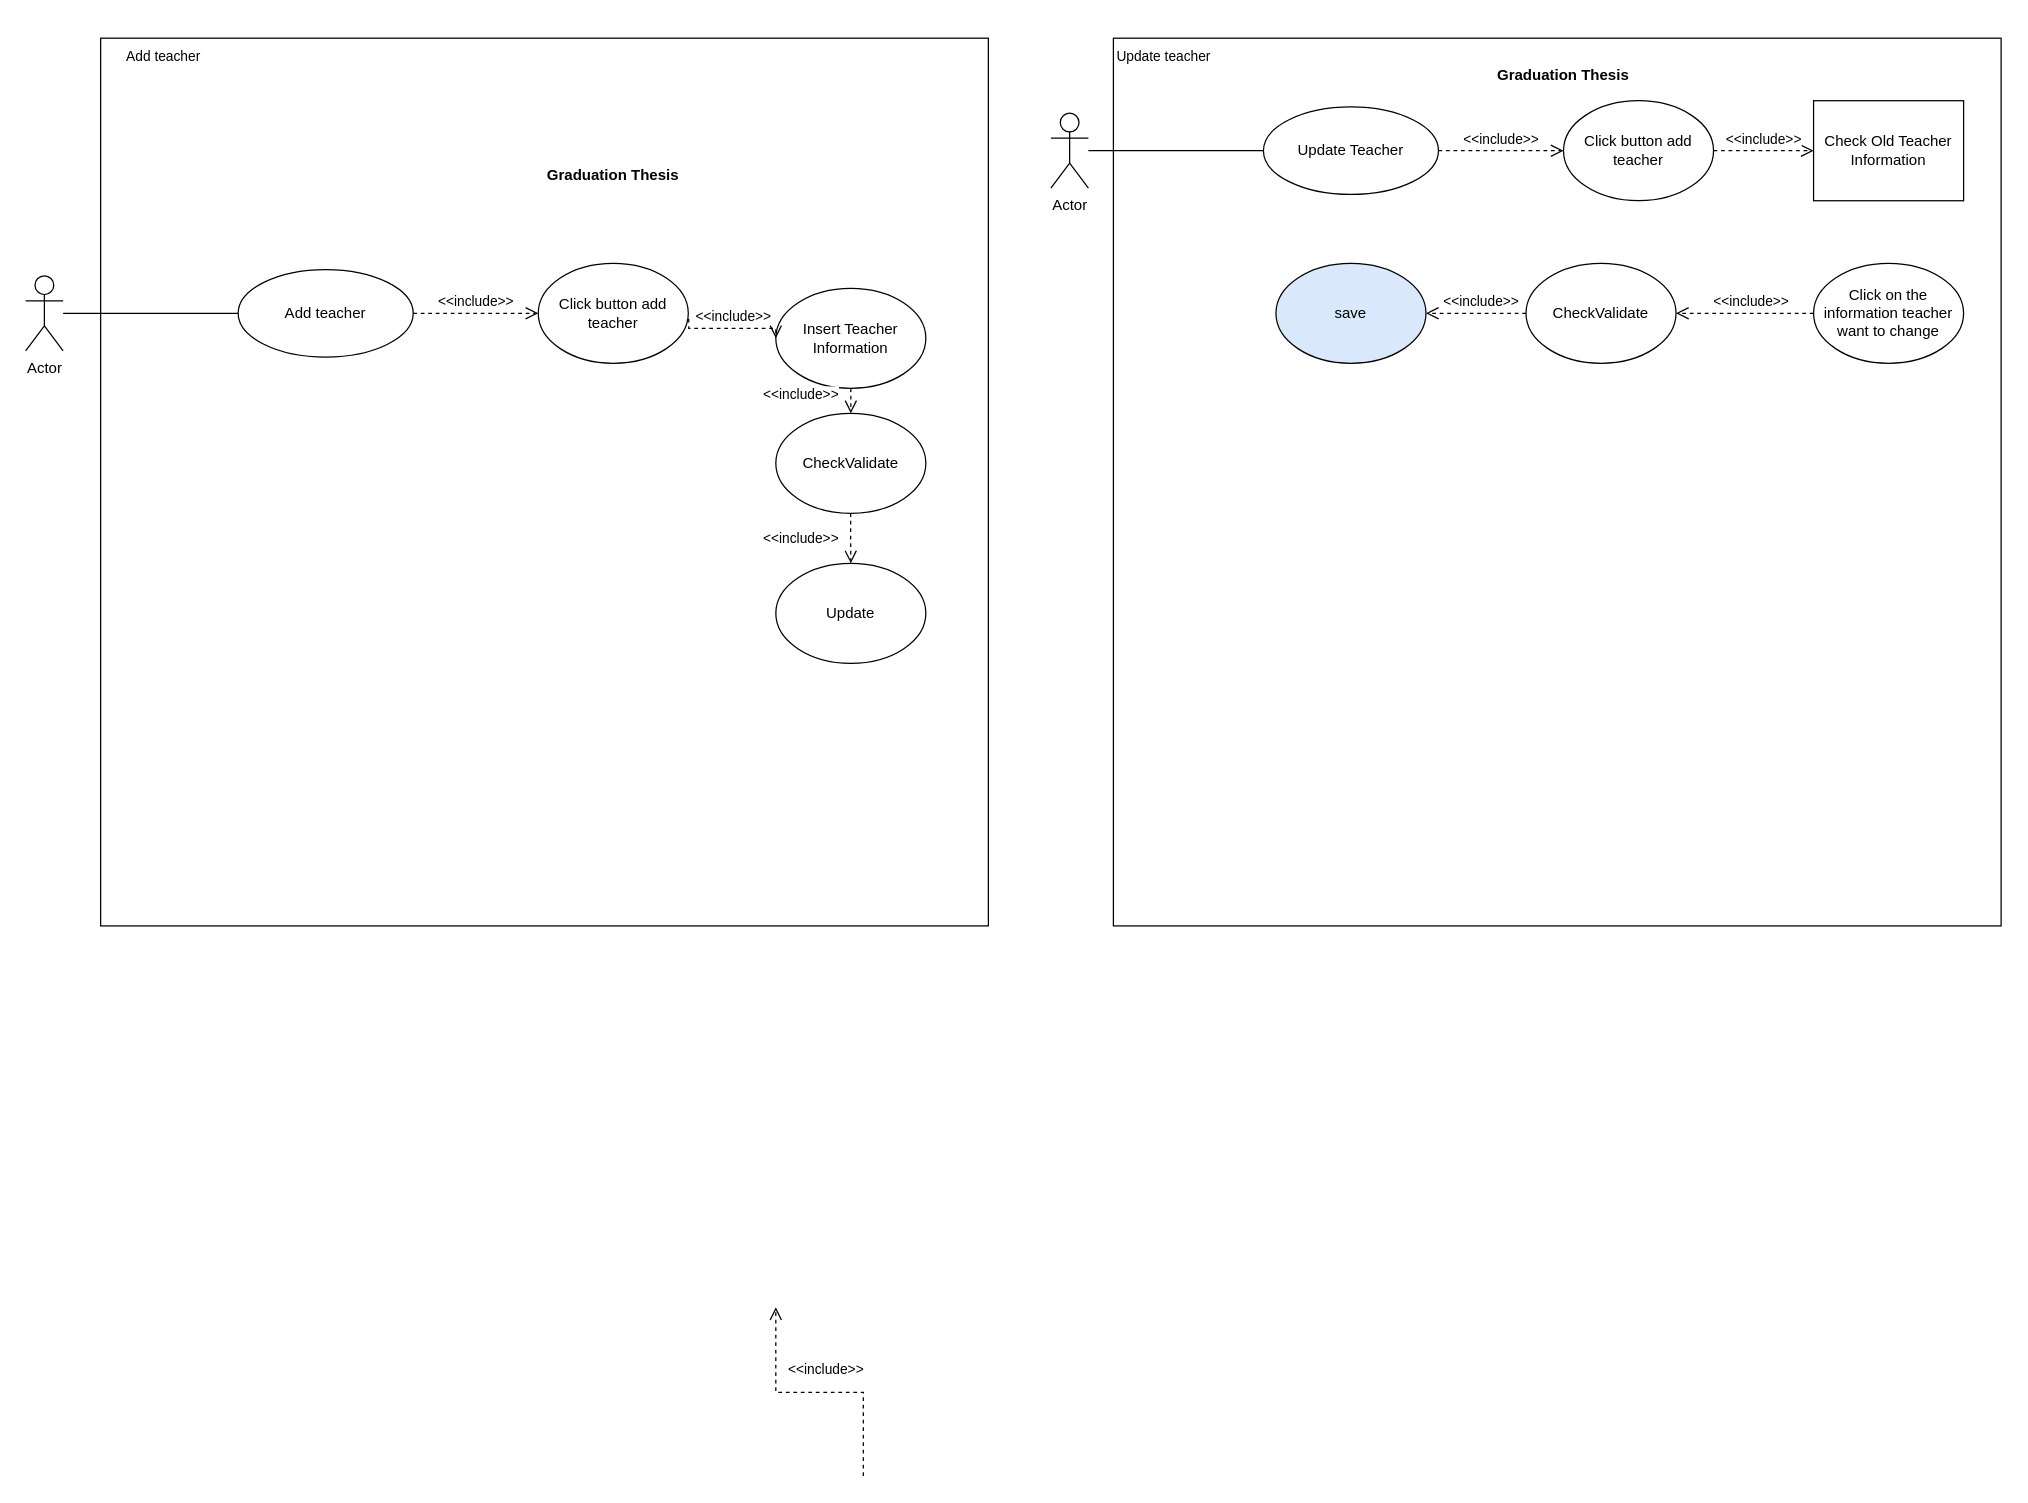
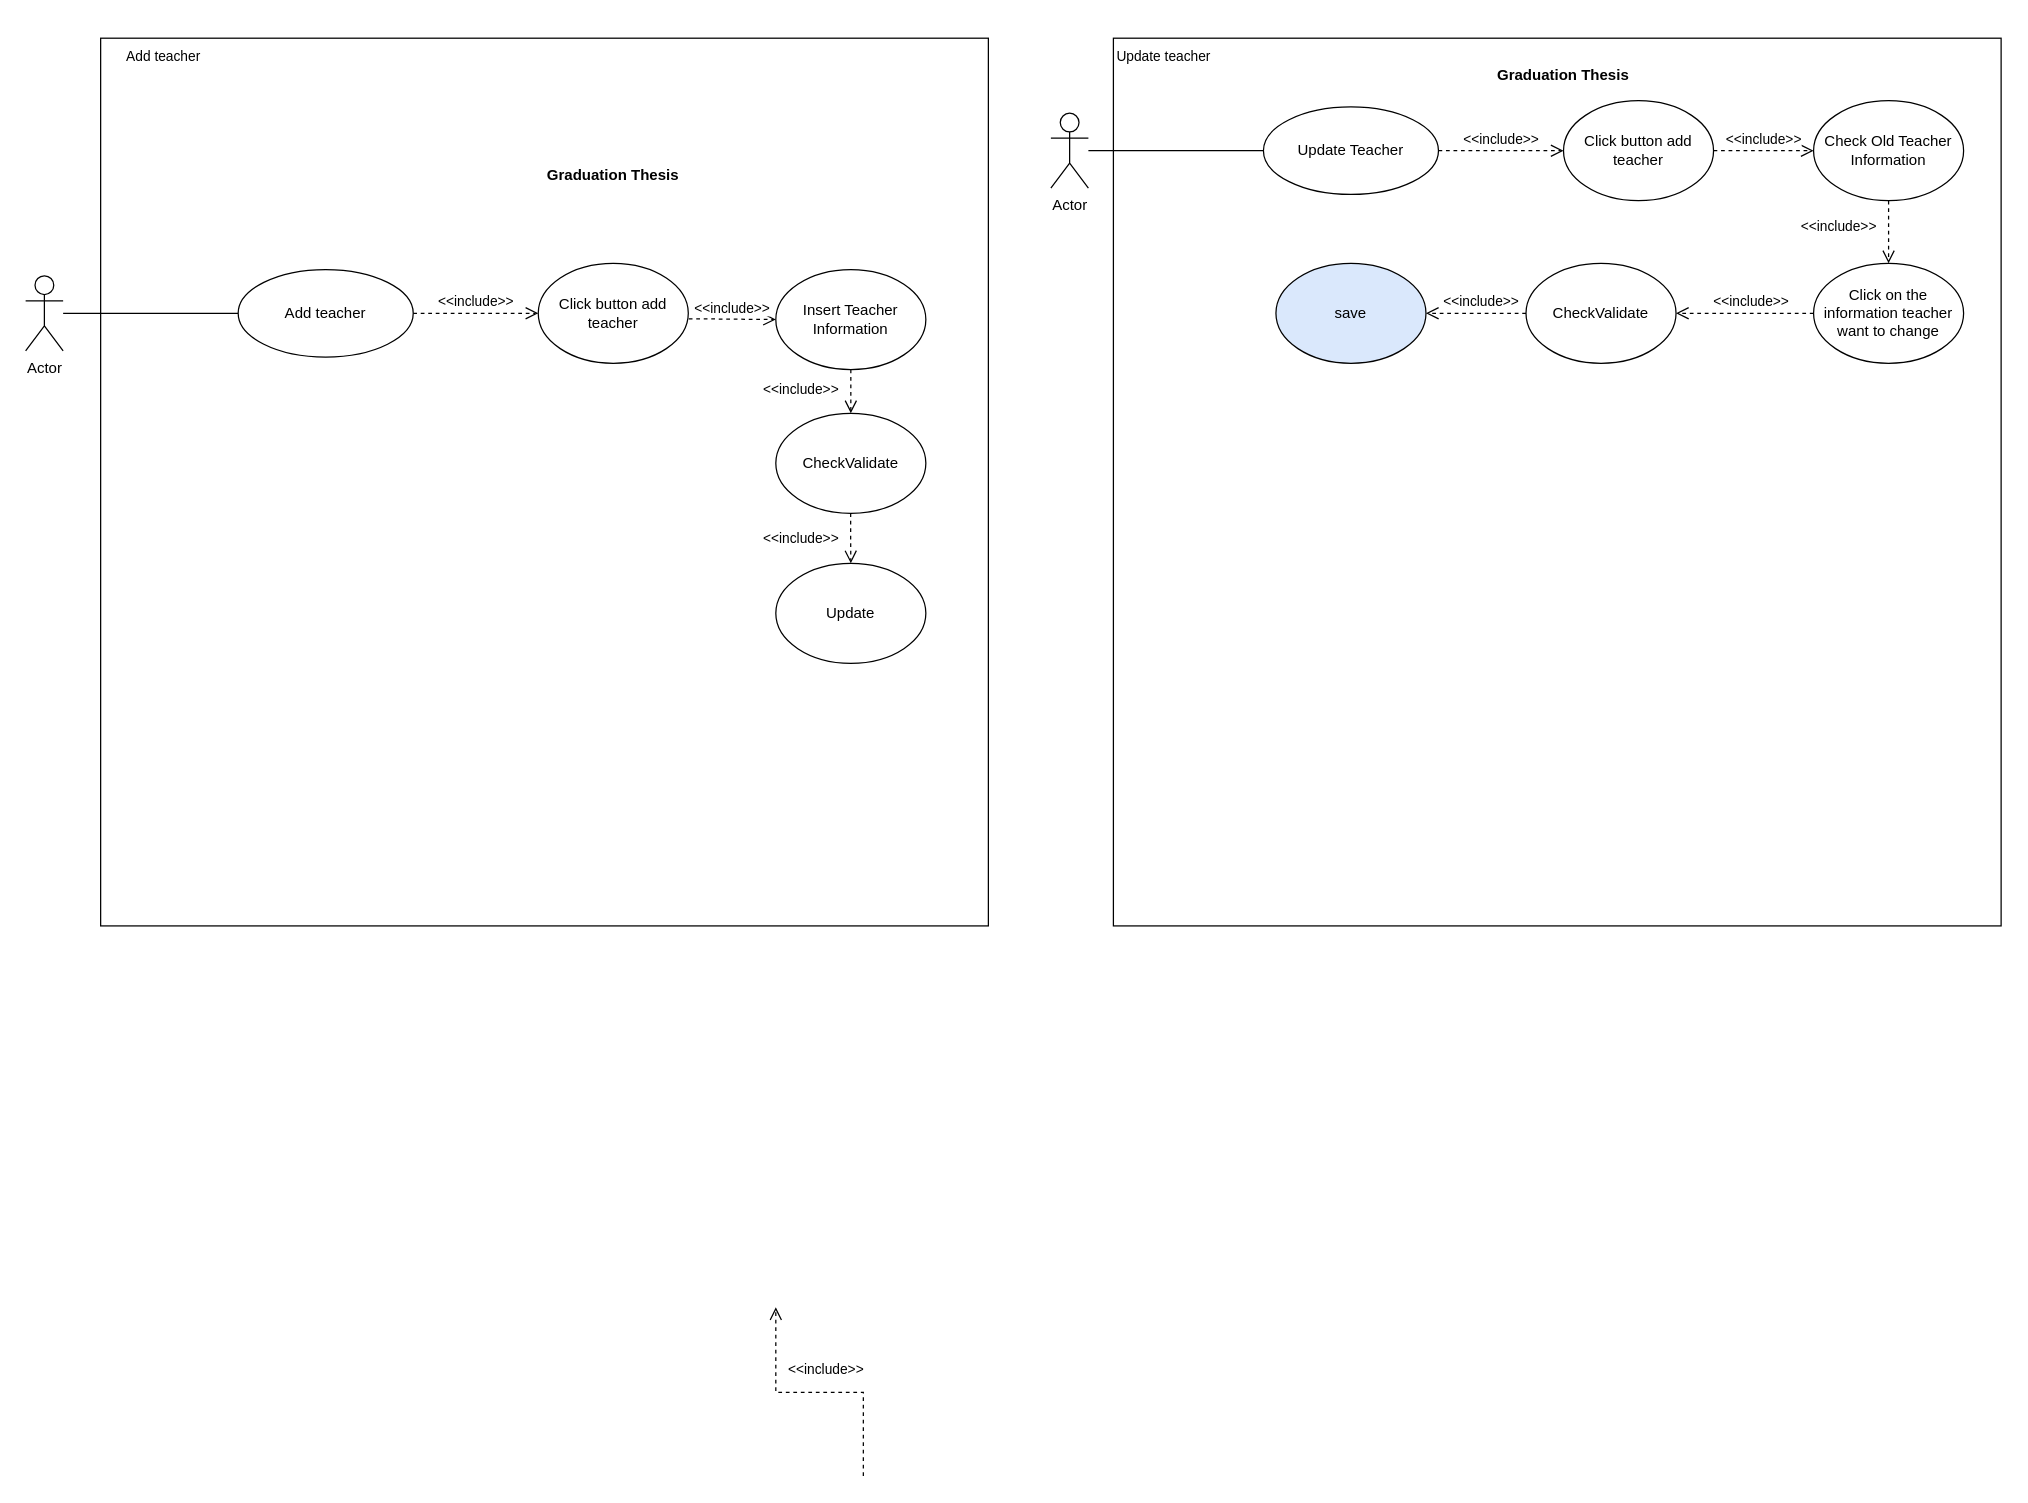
  <mxCell id="0" />
  <mxCell id="1" parent="0" />
  <mxCell id="2" value="" style="whiteSpace=wrap;html=1;aspect=fixed;" parent="1" vertex="1"><mxGeometry x="80" y="30" width="710" height="710" as="geometry" /></mxCell>
  <mxCell id="3" style="rounded=0;orthogonalLoop=1;jettySize=auto;html=1;entryX=0;entryY=0.5;entryDx=0;entryDy=0;endArrow=none;endFill=0;" parent="1" source="4" edge="1"><mxGeometry relative="1" as="geometry"><mxPoint x="190" y="250" as="targetPoint" /></mxGeometry></mxCell>
  <mxCell id="4" value="Actor" style="shape=umlActor;verticalLabelPosition=bottom;verticalAlign=top;html=1;" parent="1" vertex="1"><mxGeometry x="20" y="220" width="30" height="60" as="geometry" /></mxCell>
  <mxCell id="5" value="Add teacher" style="ellipse;whiteSpace=wrap;html=1;strokeColor=#000000;" parent="1" vertex="1"><mxGeometry x="190" y="215" width="140" height="70" as="geometry" /></mxCell>
  <mxCell id="6" value="&lt;b&gt;Graduation Thesis&lt;/b&gt;" style="text;html=1;strokeColor=none;fillColor=none;align=center;verticalAlign=middle;whiteSpace=wrap;rounded=0;" parent="1" vertex="1"><mxGeometry x="360" y="100" width="260" height="80" as="geometry" /></mxCell>
  <mxCell id="7" value="Click button add teacher" style="ellipse;whiteSpace=wrap;html=1;" vertex="1" parent="1"><mxGeometry x="430" y="210" width="120" height="80" as="geometry" /></mxCell>
  <mxCell id="8" value="&amp;lt;&amp;lt;include&amp;gt;&amp;gt;" style="html=1;verticalAlign=bottom;endArrow=open;dashed=1;endSize=8;edgeStyle=elbowEdgeStyle;elbow=vertical;curved=0;rounded=0;exitX=1;exitY=0.5;exitDx=0;exitDy=0;" edge="1" parent="1" source="5" target="7"><mxGeometry relative="1" as="geometry"><mxPoint x="355" y="350.33" as="sourcePoint" /><mxPoint x="435" y="350.33" as="targetPoint" /></mxGeometry></mxCell>
- <mxCell id="9" value="Insert Teacher&lt;br&gt;Information" style="ellipse;whiteSpace=wrap;html=1;" vertex="1" parent="1"><mxGeometry x="620" y="230" width="120" height="80" as="geometry" /></mxCell>
+ <mxCell id="9" value="Insert Teacher&lt;br&gt;Information" style="ellipse;whiteSpace=wrap;html=1;" vertex="1" parent="1"><mxGeometry x="620" y="215" width="120" height="80" as="geometry" /></mxCell>
  <mxCell id="10" value="&amp;lt;&amp;lt;include&amp;gt;&amp;gt;" style="html=1;verticalAlign=bottom;endArrow=open;dashed=1;endSize=8;edgeStyle=elbowEdgeStyle;elbow=vertical;curved=0;rounded=0;exitX=1.003;exitY=0.555;exitDx=0;exitDy=0;entryX=0;entryY=0.5;entryDx=0;entryDy=0;exitPerimeter=0;" edge="1" parent="1" source="7" target="9"><mxGeometry relative="1" as="geometry"><mxPoint x="340" y="260" as="sourcePoint" /><mxPoint x="440" y="260" as="targetPoint" /></mxGeometry></mxCell>
  <mxCell id="11" value="CheckValidate" style="ellipse;whiteSpace=wrap;html=1;" vertex="1" parent="1"><mxGeometry x="620" y="330" width="120" height="80" as="geometry" /></mxCell>
  <mxCell id="12" value="Update" style="ellipse;whiteSpace=wrap;html=1;" vertex="1" parent="1"><mxGeometry x="620" y="450" width="120" height="80" as="geometry" /></mxCell>
  <mxCell id="13" value="&amp;lt;&amp;lt;include&amp;gt;&amp;gt;" style="html=1;verticalAlign=bottom;endArrow=open;dashed=1;endSize=8;edgeStyle=elbowEdgeStyle;elbow=vertical;curved=0;rounded=0;exitX=0.5;exitY=1;exitDx=0;exitDy=0;" edge="1" parent="1" source="9" target="11"><mxGeometry x="0.429" y="-40" relative="1" as="geometry"><mxPoint x="560" y="264" as="sourcePoint" /><mxPoint x="630" y="265" as="targetPoint" /><mxPoint as="offset" /></mxGeometry></mxCell>
  <mxCell id="14" value="&amp;lt;&amp;lt;include&amp;gt;&amp;gt;" style="html=1;verticalAlign=bottom;endArrow=open;dashed=1;endSize=8;edgeStyle=elbowEdgeStyle;elbow=vertical;curved=0;rounded=0;exitX=0.5;exitY=1;exitDx=0;exitDy=0;entryX=0.5;entryY=0;entryDx=0;entryDy=0;" edge="1" parent="1" target="12"><mxGeometry x="0.429" y="-40" relative="1" as="geometry"><mxPoint x="679.86" y="410" as="sourcePoint" /><mxPoint x="679.86" y="445" as="targetPoint" /><mxPoint as="offset" /></mxGeometry></mxCell>
  <mxCell id="15" value="" style="whiteSpace=wrap;html=1;aspect=fixed;" vertex="1" parent="1"><mxGeometry x="890" y="30" width="710" height="710" as="geometry" /></mxCell>
  <mxCell id="16" style="rounded=0;orthogonalLoop=1;jettySize=auto;html=1;entryX=0;entryY=0.5;entryDx=0;entryDy=0;endArrow=none;endFill=0;" edge="1" parent="1" source="17"><mxGeometry relative="1" as="geometry"><mxPoint x="1010" y="120" as="targetPoint" /></mxGeometry></mxCell>
  <mxCell id="17" value="Actor" style="shape=umlActor;verticalLabelPosition=bottom;verticalAlign=top;html=1;" vertex="1" parent="1"><mxGeometry x="840" y="90" width="30" height="60" as="geometry" /></mxCell>
  <mxCell id="18" value="Update Teacher" style="ellipse;whiteSpace=wrap;html=1;strokeColor=#000000;" vertex="1" parent="1"><mxGeometry x="1010" y="85" width="140" height="70" as="geometry" /></mxCell>
  <mxCell id="19" value="Click button add teacher" style="ellipse;whiteSpace=wrap;html=1;" vertex="1" parent="1"><mxGeometry x="1250" y="80" width="120" height="80" as="geometry" /></mxCell>
  <mxCell id="20" value="&amp;lt;&amp;lt;include&amp;gt;&amp;gt;" style="html=1;verticalAlign=bottom;endArrow=open;dashed=1;endSize=8;edgeStyle=elbowEdgeStyle;elbow=vertical;curved=0;rounded=0;exitX=1;exitY=0.5;exitDx=0;exitDy=0;" edge="1" parent="1" source="18" target="19"><mxGeometry relative="1" as="geometry"><mxPoint x="1175" y="220.33" as="sourcePoint" /><mxPoint x="1255" y="220.33" as="targetPoint" /></mxGeometry></mxCell>
  <mxCell id="21" value="&amp;lt;&amp;lt;include&amp;gt;&amp;gt;" style="html=1;verticalAlign=bottom;endArrow=open;dashed=1;endSize=8;edgeStyle=elbowEdgeStyle;elbow=vertical;curved=0;rounded=0;exitX=0.5;exitY=1;exitDx=0;exitDy=0;" edge="1" parent="1"><mxGeometry x="0.429" y="-40" relative="1" as="geometry"><mxPoint x="690" y="1180" as="sourcePoint" /><mxPoint x="620" y="1045" as="targetPoint" /><mxPoint as="offset" /></mxGeometry></mxCell>
- <mxCell id="22" value="Check Old Teacher&lt;br&gt;Information" style="whiteSpace=wrap;html=1;rounded=0;" vertex="1" parent="1"><mxGeometry x="1450" y="80" width="120" height="80" as="geometry" /></mxCell>
+ <mxCell id="22" value="Check Old Teacher&lt;br&gt;Information" style="ellipse;whiteSpace=wrap;html=1;" vertex="1" parent="1"><mxGeometry x="1450" y="80" width="120" height="80" as="geometry" /></mxCell>
  <mxCell id="23" value="Click on the information teacher want to change" style="ellipse;whiteSpace=wrap;html=1;" vertex="1" parent="1"><mxGeometry x="1450" y="210" width="120" height="80" as="geometry" /></mxCell>
  <mxCell id="24" value="CheckValidate" style="ellipse;whiteSpace=wrap;html=1;" vertex="1" parent="1"><mxGeometry x="1220" y="210" width="120" height="80" as="geometry" /></mxCell>
  <mxCell id="25" value="save" style="ellipse;whiteSpace=wrap;html=1;fillColor=#dae8fc;" vertex="1" parent="1"><mxGeometry x="1020" y="210" width="120" height="80" as="geometry" /></mxCell>
  <mxCell id="26" value="&amp;lt;&amp;lt;include&amp;gt;&amp;gt;" style="html=1;verticalAlign=bottom;endArrow=open;dashed=1;endSize=8;edgeStyle=elbowEdgeStyle;elbow=vertical;curved=0;rounded=0;exitX=1;exitY=0.5;exitDx=0;exitDy=0;entryX=0;entryY=0.5;entryDx=0;entryDy=0;" edge="1" parent="1" source="19" target="22"><mxGeometry relative="1" as="geometry"><mxPoint x="1160" y="130" as="sourcePoint" /><mxPoint x="1260" y="130" as="targetPoint" /></mxGeometry></mxCell>
+ <mxCell id="27" value="&amp;lt;&amp;lt;include&amp;gt;&amp;gt;" style="html=1;verticalAlign=bottom;endArrow=open;dashed=1;endSize=8;edgeStyle=elbowEdgeStyle;elbow=vertical;curved=0;rounded=0;exitX=0.5;exitY=1;exitDx=0;exitDy=0;entryX=0.5;entryY=0;entryDx=0;entryDy=0;" edge="1" parent="1" source="22" target="23"><mxGeometry x="0.2" y="-40" relative="1" as="geometry"><mxPoint x="1380" y="130" as="sourcePoint" /><mxPoint x="1460" y="130" as="targetPoint" /><mxPoint as="offset" /></mxGeometry></mxCell>
  <mxCell id="28" value="&amp;lt;&amp;lt;include&amp;gt;&amp;gt;" style="html=1;verticalAlign=bottom;endArrow=open;dashed=1;endSize=8;edgeStyle=elbowEdgeStyle;elbow=vertical;curved=0;rounded=0;exitX=0;exitY=0.5;exitDx=0;exitDy=0;entryX=1;entryY=0.5;entryDx=0;entryDy=0;" edge="1" parent="1" source="23" target="24"><mxGeometry x="-0.091" relative="1" as="geometry"><mxPoint x="1520" y="170" as="sourcePoint" /><mxPoint x="1520" y="220" as="targetPoint" /><mxPoint as="offset" /></mxGeometry></mxCell>
  <mxCell id="29" value="&amp;lt;&amp;lt;include&amp;gt;&amp;gt;" style="html=1;verticalAlign=bottom;endArrow=open;dashed=1;endSize=8;edgeStyle=elbowEdgeStyle;elbow=vertical;curved=0;rounded=0;exitX=0;exitY=0.5;exitDx=0;exitDy=0;entryX=1;entryY=0.5;entryDx=0;entryDy=0;" edge="1" parent="1" source="24" target="25"><mxGeometry x="-0.091" relative="1" as="geometry"><mxPoint x="1460" y="260" as="sourcePoint" /><mxPoint x="1350" y="260" as="targetPoint" /><mxPoint as="offset" /></mxGeometry></mxCell>
  <mxCell id="30" value="&lt;b&gt;Graduation Thesis&lt;/b&gt;" style="text;html=1;strokeColor=none;fillColor=none;align=center;verticalAlign=middle;whiteSpace=wrap;rounded=0;" vertex="1" parent="1"><mxGeometry x="1120" y="20" width="260" height="80" as="geometry" /></mxCell>
  <mxCell id="31" value="Add teacher" style="text;html=1;align=center;verticalAlign=middle;resizable=0;points=[];autosize=1;strokeColor=none;fillColor=none;fontSize=11;fontFamily=Helvetica;fontColor=default;" vertex="1" parent="1"><mxGeometry x="90" y="30" width="80" height="30" as="geometry" /></mxCell>
  <mxCell id="32" value="Update teacher" style="text;html=1;align=center;verticalAlign=middle;resizable=0;points=[];autosize=1;strokeColor=none;fillColor=none;fontSize=11;fontFamily=Helvetica;fontColor=default;" vertex="1" parent="1"><mxGeometry x="880" y="30" width="100" height="30" as="geometry" /></mxCell>
